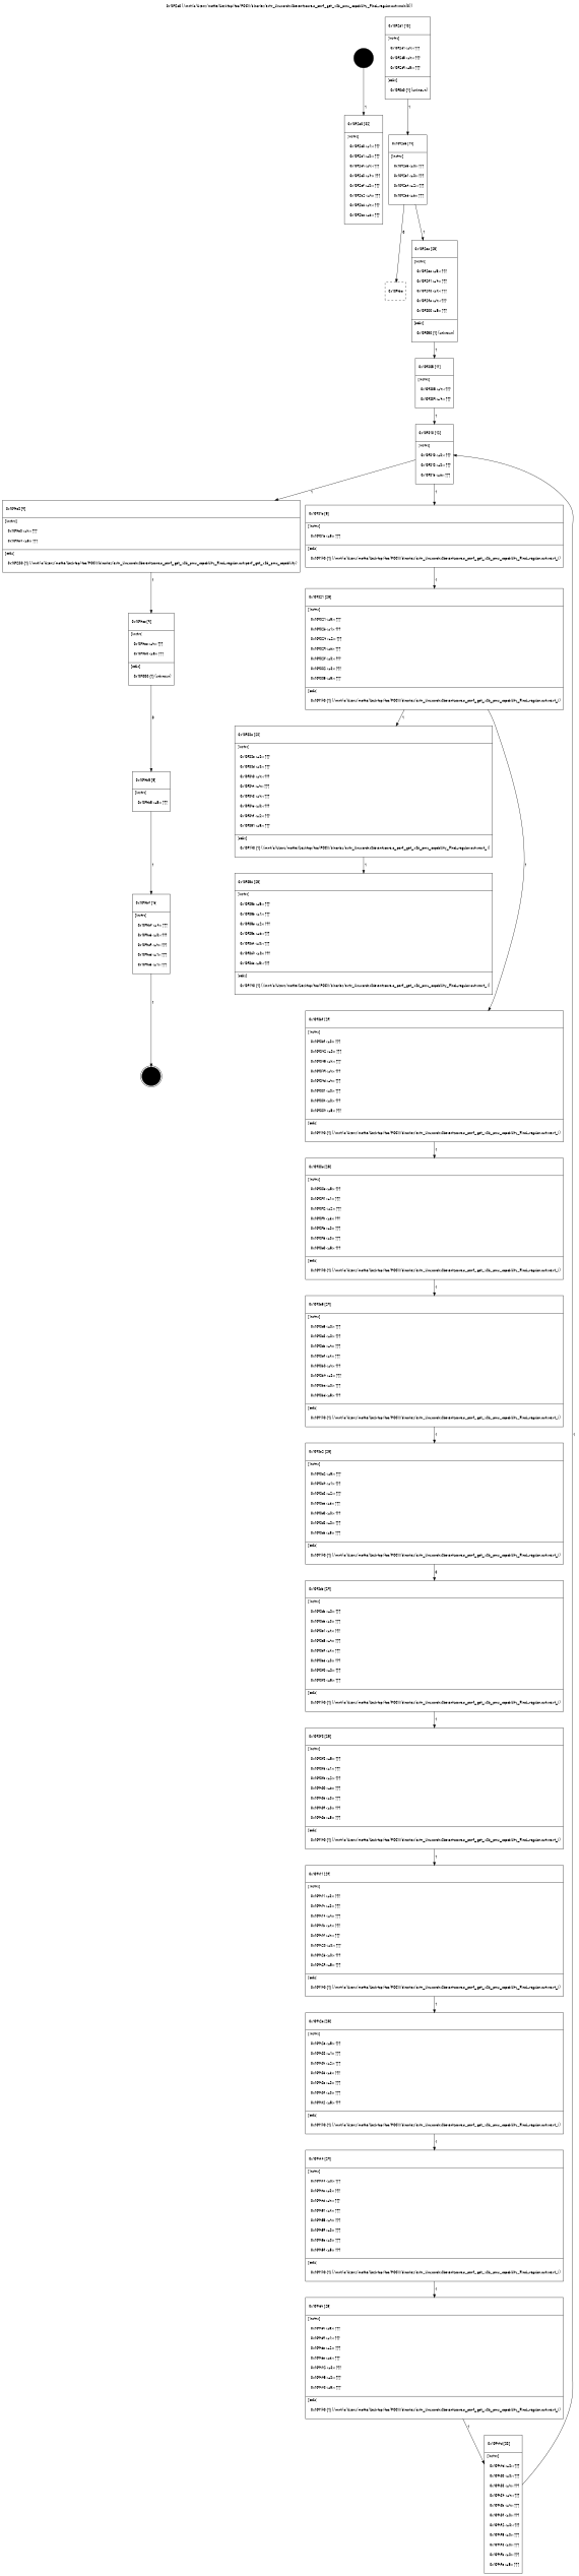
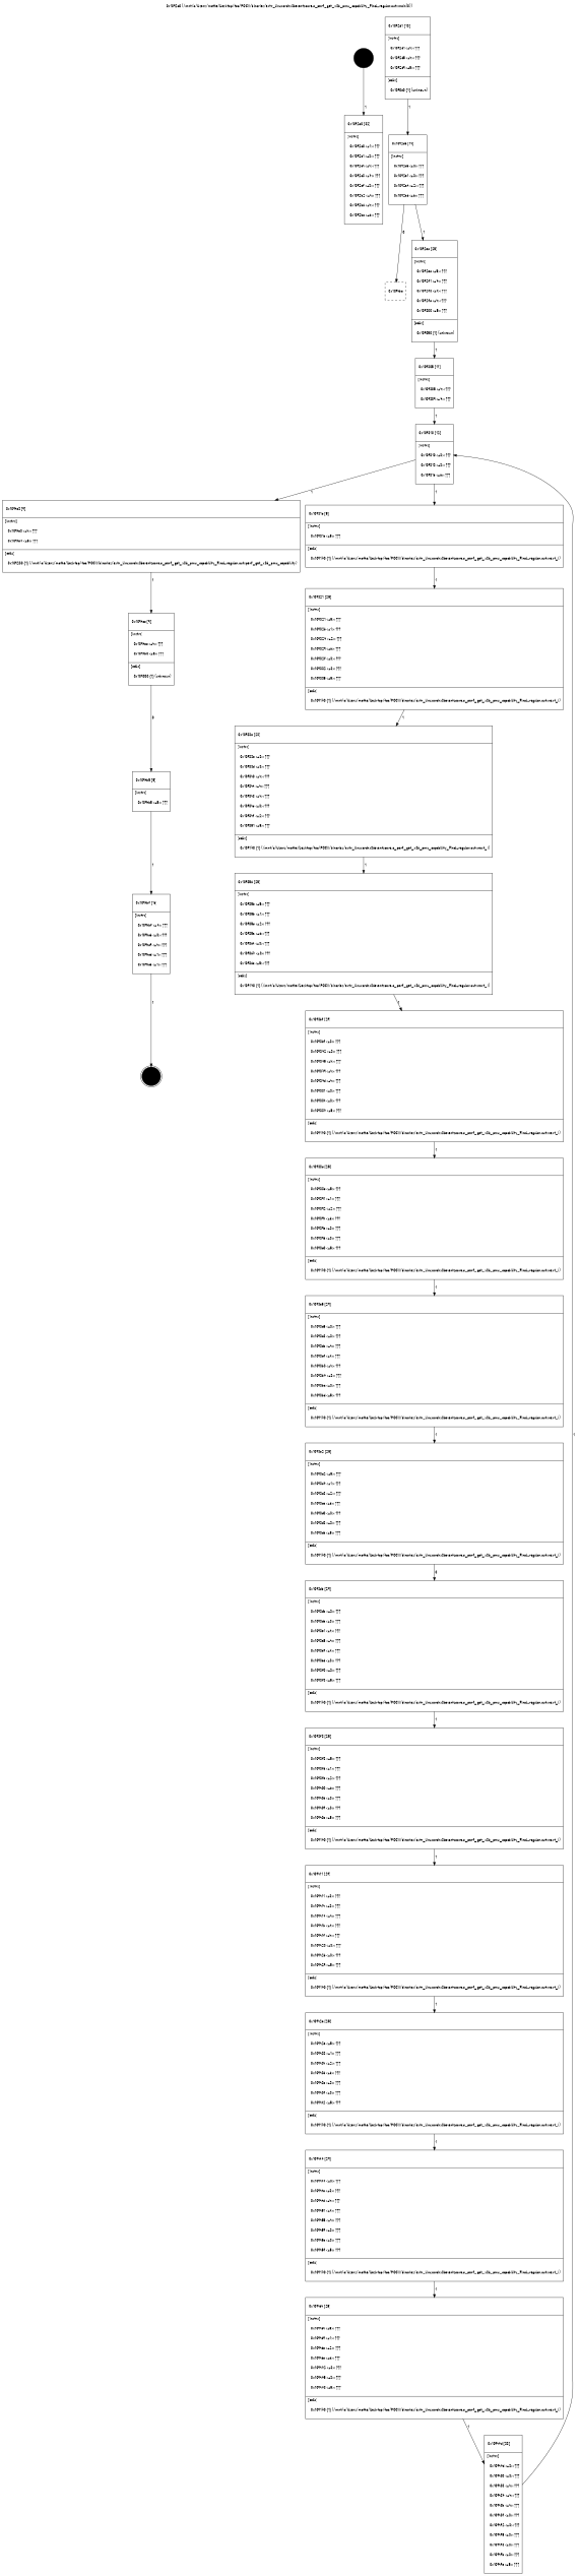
  digraph {
    fontname="Patrick Hand"
    label="0x1092a0 (/mnt/c/Users/mathe/Desktop/tcc/POCII/binaries/extr_linuxarchx86eventscore.c_perf_get_x86_pmu_capability_Final-regular.out::main(0))"
    labelloc=t
    node [fontname="Patrick Hand" shape=record]
    edge [fontname="Patrick Hand"]
    Entry [fillcolor=black height=0.3 shape=circle style=filled width=0.3]
    n2 [label="{\n     0x1092a0 [32]\l\n     | [instrs]\l\n     &nbsp;&nbsp;0x1092a0 \<+1\>: ???\l\n     &nbsp;&nbsp;0x1092a1 \<+3\>: ???\l\n     &nbsp;&nbsp;0x1092a4 \<+4\>: ???\l\n     &nbsp;&nbsp;0x1092a8 \<+7\>: ???\l\n     &nbsp;&nbsp;0x1092af \<+3\>: ???\l\n     &nbsp;&nbsp;0x1092b2 \<+4\>: ???\l\n     &nbsp;&nbsp;0x1092b6 \<+4\>: ???\l\n     &nbsp;&nbsp;0x1092ba \<+6\>: ???\l\n  }"]
    n3 [label="{\n     0x1092d1 [13]\l\n     | [instrs]\l\n     &nbsp;&nbsp;0x1092d1 \<+4\>: ???\l\n     &nbsp;&nbsp;0x1092d5 \<+4\>: ???\l\n     &nbsp;&nbsp;0x1092d9 \<+5\>: ???\l\n     | [calls]\l\n     &nbsp;&nbsp;0x109060 \{1\} (unknown)\l\n  }"]
    n4 [label="{\n     0x1092de [14]\l\n     | [instrs]\l\n     &nbsp;&nbsp;0x1092de \<+3\>: ???\l\n     &nbsp;&nbsp;0x1092e1 \<+3\>: ???\l\n     &nbsp;&nbsp;0x1092e4 \<+2\>: ???\l\n     &nbsp;&nbsp;0x1092e6 \<+6\>: ???\l\n  }"]
    n5 [label="{\n     0x1094ba\l\n  }" style=dashed]
    n6 [label="{\n     0x1092ec [25]\l\n     | [instrs]\l\n     &nbsp;&nbsp;0x1092ec \<+5\>: ???\l\n     &nbsp;&nbsp;0x1092f1 \<+7\>: ???\l\n     &nbsp;&nbsp;0x1092f8 \<+4\>: ???\l\n     &nbsp;&nbsp;0x1092fc \<+4\>: ???\l\n     &nbsp;&nbsp;0x109300 \<+5\>: ???\l\n     | [calls]\l\n     &nbsp;&nbsp;0x109050 \{1\} (unknown)\l\n  }"]
    n7 [label="{\n     0x109305 [11]\l\n     | [instrs]\l\n     &nbsp;&nbsp;0x109305 \<+4\>: ???\l\n     &nbsp;&nbsp;0x109309 \<+7\>: ???\l\n  }"]
    n8 [label="{\n     0x109310 [12]\l\n     | [instrs]\l\n     &nbsp;&nbsp;0x109310 \<+3\>: ???\l\n     &nbsp;&nbsp;0x109313 \<+3\>: ???\l\n     &nbsp;&nbsp;0x109316 \<+6\>: ???\l\n  }"]
    Exit [fillcolor=black height=0.3 peripheries=2 shape=circle style=filled width=0.3]
    n10 [label="{\n     0x1094a3 [9]\l\n     | [instrs]\l\n     &nbsp;&nbsp;0x1094a3 \<+4\>: ???\l\n     &nbsp;&nbsp;0x1094a7 \<+5\>: ???\l\n     | [calls]\l\n     &nbsp;&nbsp;0x109230 \{1\} (/mnt/c/Users/mathe/Desktop/tcc/POCII/binaries/extr_linuxarchx86eventscore.c_perf_get_x86_pmu_capability_Final-regular.out::perf_get_x86_pmu_capability)\l\n  }"]
    n11 [label="{\n     0x10931c [5]\l\n     | [instrs]\l\n     &nbsp;&nbsp;0x10931c \<+5\>: ???\l\n     | [calls]\l\n     &nbsp;&nbsp;0x109170 \{1\} (/mnt/c/Users/mathe/Desktop/tcc/POCII/binaries/extr_linuxarchx86eventscore.c_perf_get_x86_pmu_capability_Final-regular.out::next_i)\l\n  }"]
    n12 [label="{\n     0x1094ac [9]\l\n     | [instrs]\l\n     &nbsp;&nbsp;0x1094ac \<+4\>: ???\l\n     &nbsp;&nbsp;0x1094b0 \<+5\>: ???\l\n     | [calls]\l\n     &nbsp;&nbsp;0x109030 \{1\} (unknown)\l\n  }"]
    n13 [label="{\n     0x109321 [25]\l\n     | [instrs]\l\n     &nbsp;&nbsp;0x109321 \<+5\>: ???\l\n     &nbsp;&nbsp;0x109326 \<+1\>: ???\l\n     &nbsp;&nbsp;0x109327 \<+2\>: ???\l\n     &nbsp;&nbsp;0x109329 \<+6\>: ???\l\n     &nbsp;&nbsp;0x10932f \<+3\>: ???\l\n     &nbsp;&nbsp;0x109332 \<+3\>: ???\l\n     &nbsp;&nbsp;0x109335 \<+5\>: ???\l\n     | [calls]\l\n     &nbsp;&nbsp;0x109170 \{1\} (/mnt/c/Users/mathe/Desktop/tcc/POCII/binaries/extr_linuxarchx86eventscore.c_perf_get_x86_pmu_capability_Final-regular.out::next_i)\l\n  }"]
    n14 [label="{\n     0x1094b5 [5]\l\n     | [instrs]\l\n     &nbsp;&nbsp;0x1094b5 \<+5\>: ???\l\n  }"]
    n15 [label="{\n     0x10933a [28]\l\n     | [instrs]\l\n     &nbsp;&nbsp;0x10933a \<+3\>: ???\l\n     &nbsp;&nbsp;0x10933d \<+3\>: ???\l\n     &nbsp;&nbsp;0x109340 \<+4\>: ???\l\n     &nbsp;&nbsp;0x109344 \<+4\>: ???\l\n     &nbsp;&nbsp;0x109348 \<+4\>: ???\l\n     &nbsp;&nbsp;0x10934c \<+3\>: ???\l\n     &nbsp;&nbsp;0x10934f \<+2\>: ???\l\n     &nbsp;&nbsp;0x109351 \<+5\>: ???\l\n     | [calls]\l\n     &nbsp;&nbsp;0x109170 \{1\} (/mnt/c/Users/mathe/Desktop/tcc/POCII/binaries/extr_linuxarchx86eventscore.c_perf_get_x86_pmu_capability_Final-regular.out::next_i)\l\n  }"]
    n16 [label="{\n     0x109356 [25]\l\n     | [instrs]\l\n     &nbsp;&nbsp;0x109356 \<+5\>: ???\l\n     &nbsp;&nbsp;0x10935b \<+1\>: ???\l\n     &nbsp;&nbsp;0x10935c \<+2\>: ???\l\n     &nbsp;&nbsp;0x10935e \<+6\>: ???\l\n     &nbsp;&nbsp;0x109364 \<+3\>: ???\l\n     &nbsp;&nbsp;0x109367 \<+3\>: ???\l\n     &nbsp;&nbsp;0x10936a \<+5\>: ???\l\n     | [calls]\l\n     &nbsp;&nbsp;0x109170 \{1\} (/mnt/c/Users/mathe/Desktop/tcc/POCII/binaries/extr_linuxarchx86eventscore.c_perf_get_x86_pmu_capability_Final-regular.out::next_i)\l\n  }"]
    n17 [label="{\n     0x10936f [29]\l\n     | [instrs]\l\n     &nbsp;&nbsp;0x10936f \<+3\>: ???\l\n     &nbsp;&nbsp;0x109372 \<+3\>: ???\l\n     &nbsp;&nbsp;0x109375 \<+4\>: ???\l\n     &nbsp;&nbsp;0x109379 \<+4\>: ???\l\n     &nbsp;&nbsp;0x10937d \<+4\>: ???\l\n     &nbsp;&nbsp;0x109381 \<+3\>: ???\l\n     &nbsp;&nbsp;0x109384 \<+3\>: ???\l\n     &nbsp;&nbsp;0x109387 \<+5\>: ???\l\n     | [calls]\l\n     &nbsp;&nbsp;0x109170 \{1\} (/mnt/c/Users/mathe/Desktop/tcc/POCII/binaries/extr_linuxarchx86eventscore.c_perf_get_x86_pmu_capability_Final-regular.out::next_i)\l\n  }"]
    n18 [label="{\n     0x10938c [25]\l\n     | [instrs]\l\n     &nbsp;&nbsp;0x10938c \<+5\>: ???\l\n     &nbsp;&nbsp;0x109391 \<+1\>: ???\l\n     &nbsp;&nbsp;0x109392 \<+2\>: ???\l\n     &nbsp;&nbsp;0x109394 \<+6\>: ???\l\n     &nbsp;&nbsp;0x10939a \<+3\>: ???\l\n     &nbsp;&nbsp;0x10939d \<+3\>: ???\l\n     &nbsp;&nbsp;0x1093a0 \<+5\>: ???\l\n     | [calls]\l\n     &nbsp;&nbsp;0x109170 \{1\} (/mnt/c/Users/mathe/Desktop/tcc/POCII/binaries/extr_linuxarchx86eventscore.c_perf_get_x86_pmu_capability_Final-regular.out::next_i)\l\n  }"]
    n19 [label="{\n     0x1093a5 [29]\l\n     | [instrs]\l\n     &nbsp;&nbsp;0x1093a5 \<+3\>: ???\l\n     &nbsp;&nbsp;0x1093a8 \<+3\>: ???\l\n     &nbsp;&nbsp;0x1093ab \<+4\>: ???\l\n     &nbsp;&nbsp;0x1093af \<+4\>: ???\l\n     &nbsp;&nbsp;0x1093b3 \<+4\>: ???\l\n     &nbsp;&nbsp;0x1093b7 \<+3\>: ???\l\n     &nbsp;&nbsp;0x1093ba \<+3\>: ???\l\n     &nbsp;&nbsp;0x1093bd \<+5\>: ???\l\n     | [calls]\l\n     &nbsp;&nbsp;0x109170 \{1\} (/mnt/c/Users/mathe/Desktop/tcc/POCII/binaries/extr_linuxarchx86eventscore.c_perf_get_x86_pmu_capability_Final-regular.out::next_i)\l\n  }"]
    n20 [label="{\n     0x1093c2 [25]\l\n     | [instrs]\l\n     &nbsp;&nbsp;0x1093c2 \<+5\>: ???\l\n     &nbsp;&nbsp;0x1093c7 \<+1\>: ???\l\n     &nbsp;&nbsp;0x1093c8 \<+2\>: ???\l\n     &nbsp;&nbsp;0x1093ca \<+6\>: ???\l\n     &nbsp;&nbsp;0x1093d0 \<+3\>: ???\l\n     &nbsp;&nbsp;0x1093d3 \<+3\>: ???\l\n     &nbsp;&nbsp;0x1093d6 \<+5\>: ???\l\n     | [calls]\l\n     &nbsp;&nbsp;0x109170 \{1\} (/mnt/c/Users/mathe/Desktop/tcc/POCII/binaries/extr_linuxarchx86eventscore.c_perf_get_x86_pmu_capability_Final-regular.out::next_i)\l\n  }"]
    n21 [label="{\n     0x1093db [29]\l\n     | [instrs]\l\n     &nbsp;&nbsp;0x1093db \<+3\>: ???\l\n     &nbsp;&nbsp;0x1093de \<+3\>: ???\l\n     &nbsp;&nbsp;0x1093e1 \<+4\>: ???\l\n     &nbsp;&nbsp;0x1093e5 \<+4\>: ???\l\n     &nbsp;&nbsp;0x1093e9 \<+4\>: ???\l\n     &nbsp;&nbsp;0x1093ed \<+3\>: ???\l\n     &nbsp;&nbsp;0x1093f0 \<+3\>: ???\l\n     &nbsp;&nbsp;0x1093f3 \<+5\>: ???\l\n     | [calls]\l\n     &nbsp;&nbsp;0x109170 \{1\} (/mnt/c/Users/mathe/Desktop/tcc/POCII/binaries/extr_linuxarchx86eventscore.c_perf_get_x86_pmu_capability_Final-regular.out::next_i)\l\n  }"]
    n22 [label="{\n     0x1093f8 [25]\l\n     | [instrs]\l\n     &nbsp;&nbsp;0x1093f8 \<+5\>: ???\l\n     &nbsp;&nbsp;0x1093fd \<+1\>: ???\l\n     &nbsp;&nbsp;0x1093fe \<+2\>: ???\l\n     &nbsp;&nbsp;0x109400 \<+6\>: ???\l\n     &nbsp;&nbsp;0x109406 \<+3\>: ???\l\n     &nbsp;&nbsp;0x109409 \<+3\>: ???\l\n     &nbsp;&nbsp;0x10940c \<+5\>: ???\l\n     | [calls]\l\n     &nbsp;&nbsp;0x109170 \{1\} (/mnt/c/Users/mathe/Desktop/tcc/POCII/binaries/extr_linuxarchx86eventscore.c_perf_get_x86_pmu_capability_Final-regular.out::next_i)\l\n  }"]
    n23 [label="{\n     0x109411 [29]\l\n     | [instrs]\l\n     &nbsp;&nbsp;0x109411 \<+3\>: ???\l\n     &nbsp;&nbsp;0x109414 \<+3\>: ???\l\n     &nbsp;&nbsp;0x109417 \<+4\>: ???\l\n     &nbsp;&nbsp;0x10941b \<+4\>: ???\l\n     &nbsp;&nbsp;0x10941f \<+4\>: ???\l\n     &nbsp;&nbsp;0x109423 \<+3\>: ???\l\n     &nbsp;&nbsp;0x109426 \<+3\>: ???\l\n     &nbsp;&nbsp;0x109429 \<+5\>: ???\l\n     | [calls]\l\n     &nbsp;&nbsp;0x109170 \{1\} (/mnt/c/Users/mathe/Desktop/tcc/POCII/binaries/extr_linuxarchx86eventscore.c_perf_get_x86_pmu_capability_Final-regular.out::next_i)\l\n  }"]
    n24 [label="{\n     0x10942e [25]\l\n     | [instrs]\l\n     &nbsp;&nbsp;0x10942e \<+5\>: ???\l\n     &nbsp;&nbsp;0x109433 \<+1\>: ???\l\n     &nbsp;&nbsp;0x109434 \<+2\>: ???\l\n     &nbsp;&nbsp;0x109436 \<+6\>: ???\l\n     &nbsp;&nbsp;0x10943c \<+3\>: ???\l\n     &nbsp;&nbsp;0x10943f \<+3\>: ???\l\n     &nbsp;&nbsp;0x109442 \<+5\>: ???\l\n     | [calls]\l\n     &nbsp;&nbsp;0x109170 \{1\} (/mnt/c/Users/mathe/Desktop/tcc/POCII/binaries/extr_linuxarchx86eventscore.c_perf_get_x86_pmu_capability_Final-regular.out::next_i)\l\n  }"]
    n25 [label="{\n     0x109447 [29]\l\n     | [instrs]\l\n     &nbsp;&nbsp;0x109447 \<+3\>: ???\l\n     &nbsp;&nbsp;0x10944a \<+3\>: ???\l\n     &nbsp;&nbsp;0x10944d \<+4\>: ???\l\n     &nbsp;&nbsp;0x109451 \<+4\>: ???\l\n     &nbsp;&nbsp;0x109455 \<+4\>: ???\l\n     &nbsp;&nbsp;0x109459 \<+3\>: ???\l\n     &nbsp;&nbsp;0x10945c \<+3\>: ???\l\n     &nbsp;&nbsp;0x10945f \<+5\>: ???\l\n     | [calls]\l\n     &nbsp;&nbsp;0x109170 \{1\} (/mnt/c/Users/mathe/Desktop/tcc/POCII/binaries/extr_linuxarchx86eventscore.c_perf_get_x86_pmu_capability_Final-regular.out::next_i)\l\n  }"]
    n26 [label="{\n     0x109464 [25]\l\n     | [instrs]\l\n     &nbsp;&nbsp;0x109464 \<+5\>: ???\l\n     &nbsp;&nbsp;0x109469 \<+1\>: ???\l\n     &nbsp;&nbsp;0x10946a \<+2\>: ???\l\n     &nbsp;&nbsp;0x10946c \<+6\>: ???\l\n     &nbsp;&nbsp;0x109472 \<+3\>: ???\l\n     &nbsp;&nbsp;0x109475 \<+3\>: ???\l\n     &nbsp;&nbsp;0x109478 \<+5\>: ???\l\n     | [calls]\l\n     &nbsp;&nbsp;0x109170 \{1\} (/mnt/c/Users/mathe/Desktop/tcc/POCII/binaries/extr_linuxarchx86eventscore.c_perf_get_x86_pmu_capability_Final-regular.out::next_i)\l\n  }"]
    n27 [label="{\n     0x10947d [38]\l\n     | [instrs]\l\n     &nbsp;&nbsp;0x10947d \<+3\>: ???\l\n     &nbsp;&nbsp;0x109480 \<+3\>: ???\l\n     &nbsp;&nbsp;0x109483 \<+4\>: ???\l\n     &nbsp;&nbsp;0x109487 \<+4\>: ???\l\n     &nbsp;&nbsp;0x10948b \<+4\>: ???\l\n     &nbsp;&nbsp;0x10948f \<+3\>: ???\l\n     &nbsp;&nbsp;0x109492 \<+3\>: ???\l\n     &nbsp;&nbsp;0x109495 \<+3\>: ???\l\n     &nbsp;&nbsp;0x109498 \<+3\>: ???\l\n     &nbsp;&nbsp;0x10949b \<+3\>: ???\l\n     &nbsp;&nbsp;0x10949e \<+5\>: ???\l\n  }"]
    n28 [label="{\n     0x1094bf [16]\l\n     | [instrs]\l\n     &nbsp;&nbsp;0x1094bf \<+7\>: ???\l\n     &nbsp;&nbsp;0x1094c6 \<+3\>: ???\l\n     &nbsp;&nbsp;0x1094c9 \<+4\>: ???\l\n     &nbsp;&nbsp;0x1094cd \<+1\>: ???\l\n     &nbsp;&nbsp;0x1094ce \<+1\>: ???\l\n  }"]
    Entry -> n2 [label=" 1"]
    n3 -> n4 [label=" 1"]
    n4 -> n5 [label=" 0"]
    n4 -> n6 [label=" 1"]
    n6 -> n7 [label=" 1"]
    n7 -> n8 [label=" 1"]
    n8 -> n10 [label=" 1"]
    n8 -> n11 [label=" 1"]
    n10 -> n12 [label=" 1"]
    n11 -> n13 [label=" 1"]
    n12 -> n14 [label=" 0"]
    n13 -> n15 [label=" 1"]
    n14 -> n28 [label=" 1"]
    n15 -> n16 [label=" 1"]
-   n13 -> n17 [label=" 1"]
+   n16 -> n17 [label=" 1"]
    n17 -> n18 [label=" 1"]
    n18 -> n19 [label=" 1"]
    n19 -> n20 [label=" 1"]
    n20 -> n21 [label=" 0"]
    n21 -> n22 [label=" 1"]
    n22 -> n23 [label=" 1"]
    n23 -> n24 [label=" 1"]
    n24 -> n25 [label=" 1"]
    n25 -> n26 [label=" 1"]
    n26 -> n27 [label=" 1"]
    n27 -> n8 [label=" 1"]
    n28 -> Exit [label=" 1"]
  }
